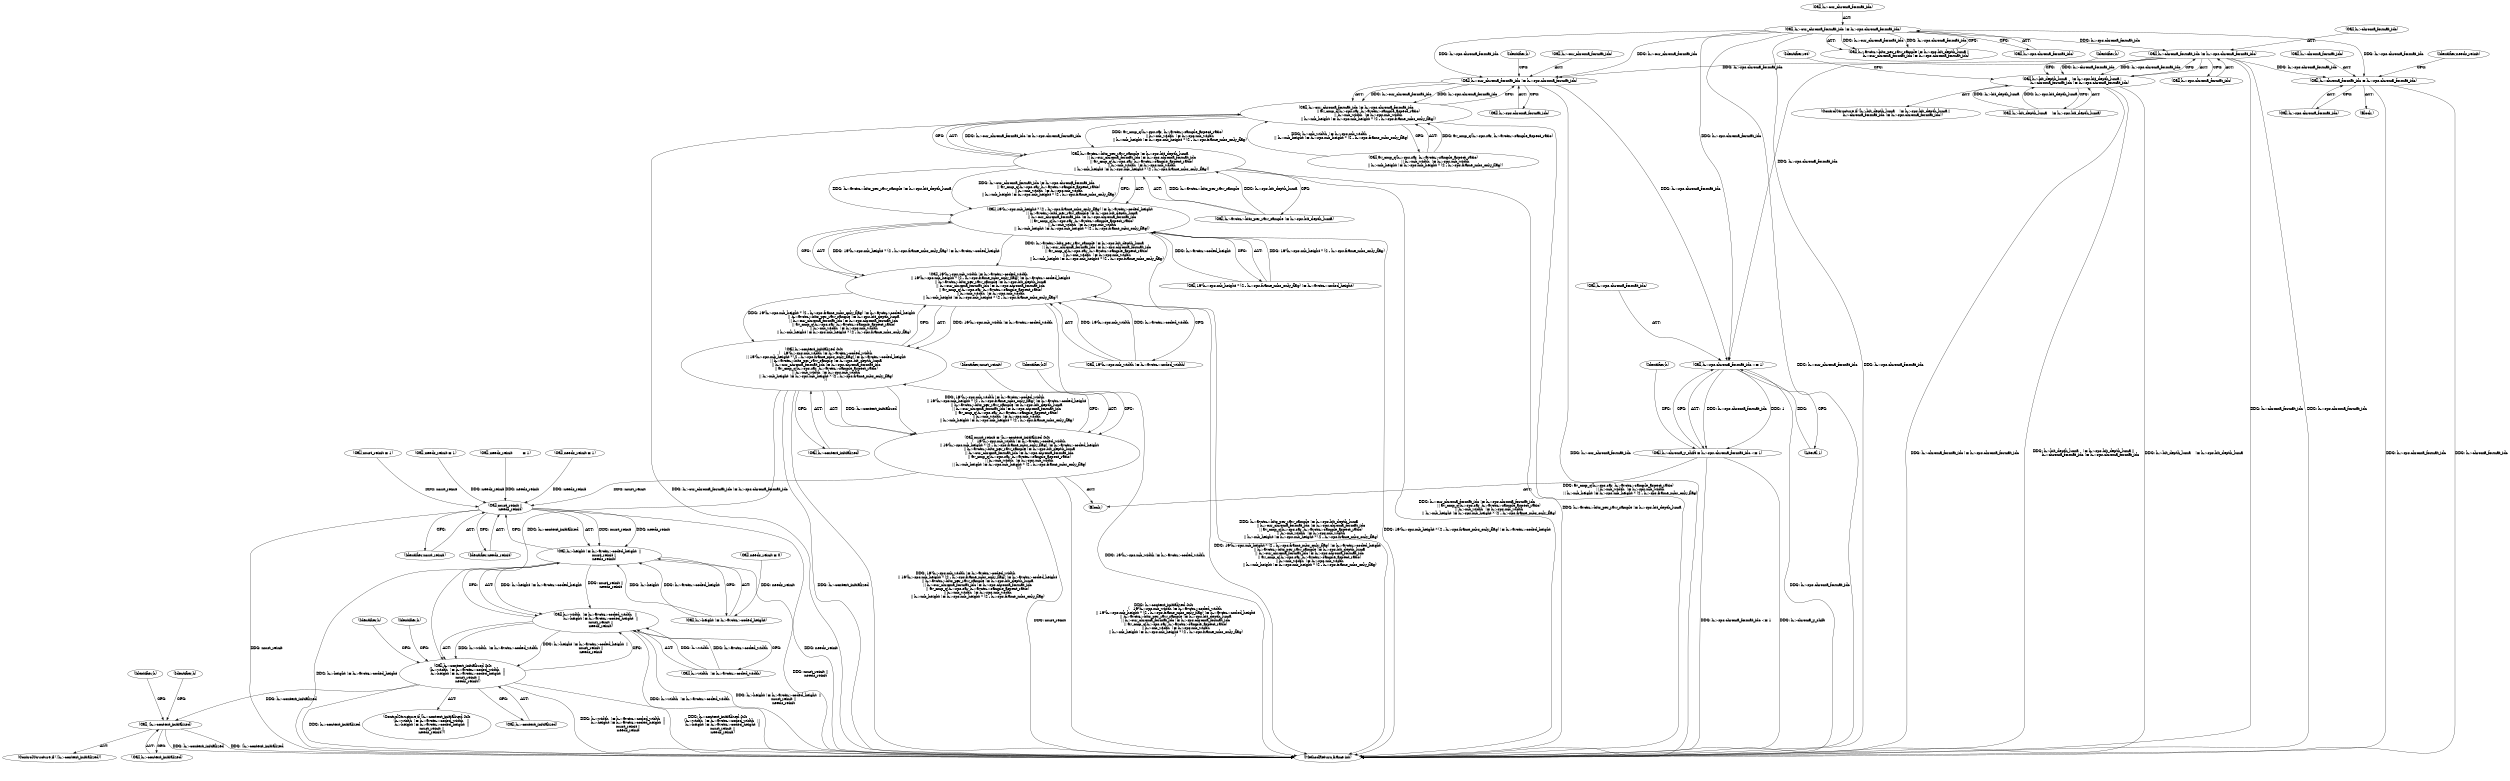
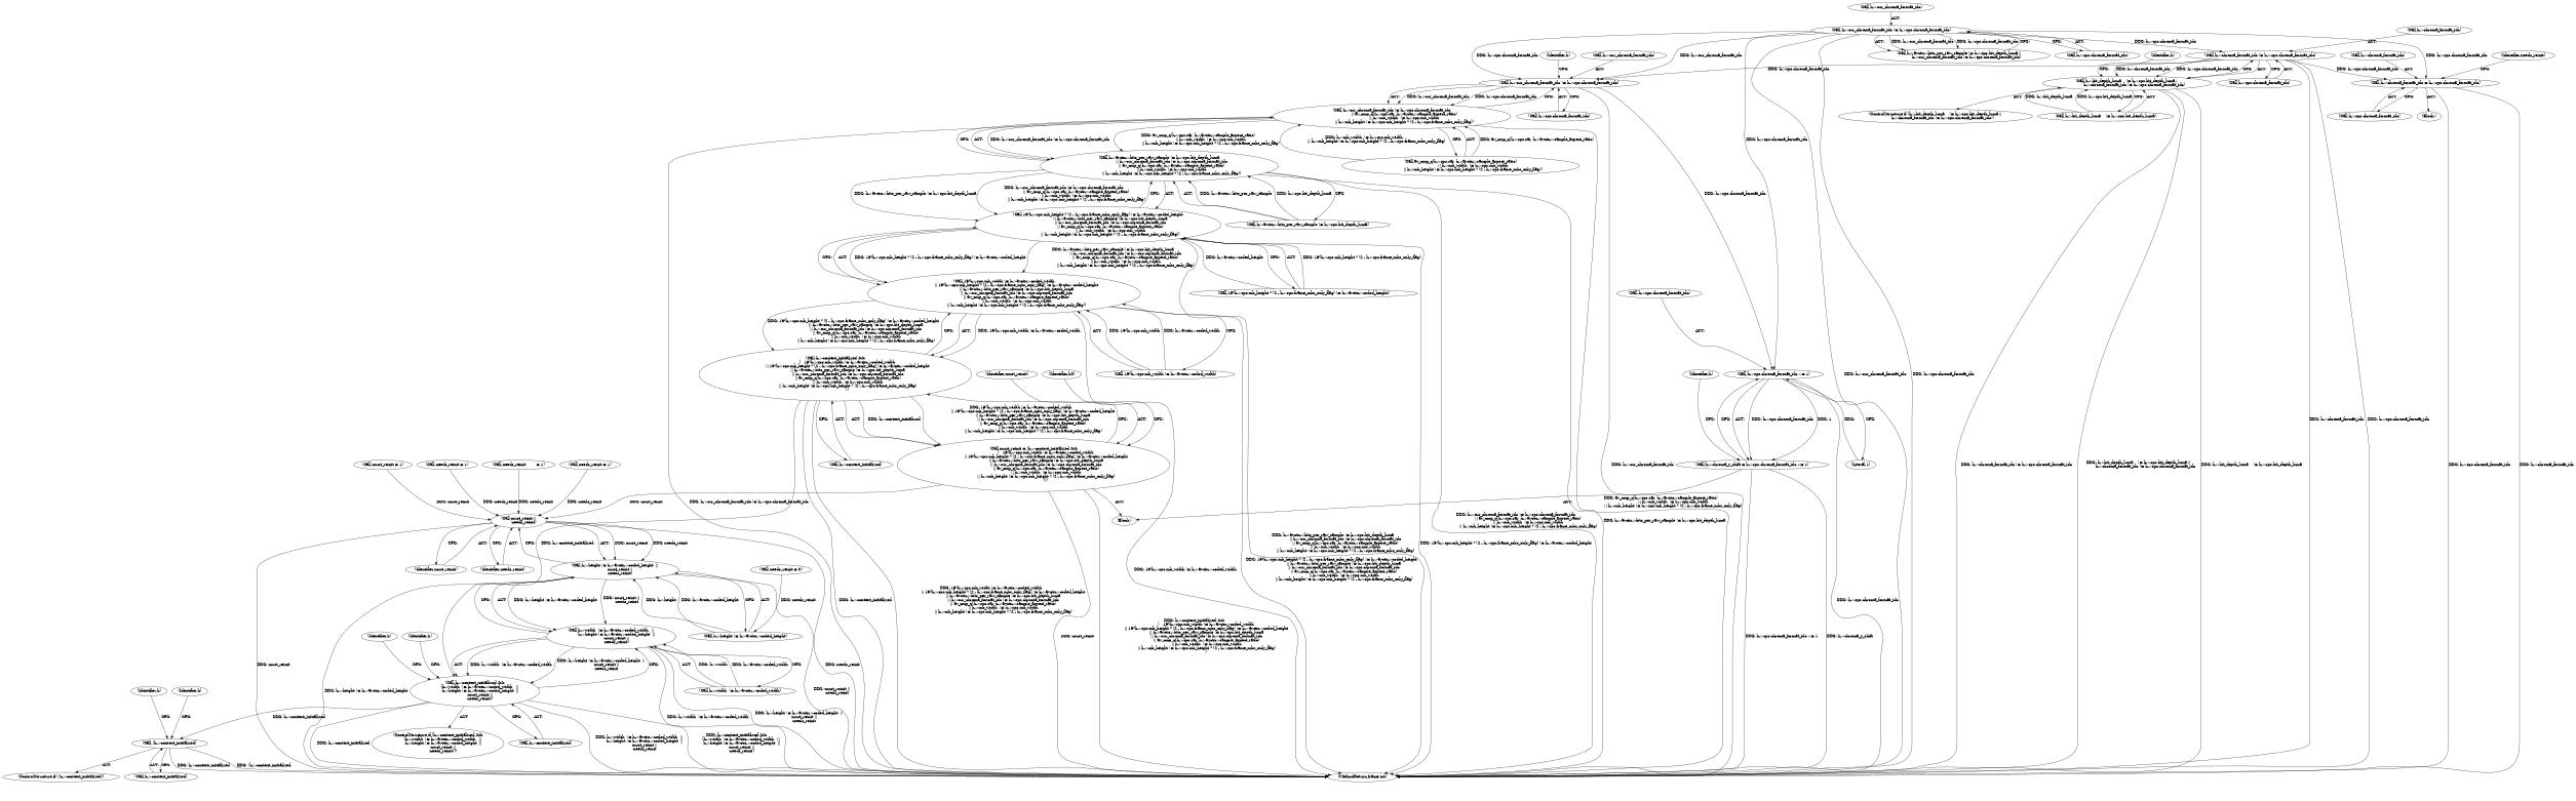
  digraph {
    n1 [label="(Call,h->chroma_format_idc != h->sps.chroma_format_idc)"]
    n2 [label="(Call,h->bit_depth_luma    != h->sps.bit_depth_luma ||\n            h->chroma_format_idc != h->sps.chroma_format_idc)"]
    n3 [label="(Call,h->chroma_format_idc = h->sps.chroma_format_idc)"]
    n4 [label="(Call,h->cur_chroma_format_idc != h->sps.chroma_format_idc)"]
    n5 [label="(Call,h->sps.chroma_format_idc <= 1)"]
    n6 [label="(Call,h->sps.chroma_format_idc)"]
    n7 [label="(MethodReturn,frame int)"]
    n8 [label="(ControlStructure,if (h->bit_depth_luma    != h->sps.bit_depth_luma ||\n            h->chroma_format_idc != h->sps.chroma_format_idc))"]
    n9 [label="(Call,h->bit_depth_luma    != h->sps.bit_depth_luma)"]
    n10 [label="(Call,h->sps.chroma_format_idc)"]
    n11 [label="(Block,)"]
    n12 [label="(Call,h->cur_chroma_format_idc != h->sps.chroma_format_idc\n                     || av_cmp_q(h->sps.sar, h->avctx->sample_aspect_ratio)\n                     || h->mb_width  != h->sps.mb_width\n                     || h->mb_height != h->sps.mb_height * (2 - h->sps.frame_mbs_only_flag))"]
    n13 [label="(Call,h->sps.chroma_format_idc)"]
    n14 [label="(Call,h->chroma_y_shift = h->sps.chroma_format_idc <= 1)"]
    n15 [label="(Literal,1)"]
    n16 [label="(Call,h->cur_chroma_format_idc != h->sps.chroma_format_idc)"]
    n17 [label="(Call,h->avctx->bits_per_raw_sample != h->sps.bit_depth_luma ||\n            h->cur_chroma_format_idc != h->sps.chroma_format_idc)"]
    n18 [label="(Call,h->sps.chroma_format_idc)"]
    n19 [label="(Call,h->avctx->bits_per_raw_sample != h->sps.bit_depth_luma\n                     || h->cur_chroma_format_idc != h->sps.chroma_format_idc\n                     || av_cmp_q(h->sps.sar, h->avctx->sample_aspect_ratio)\n                     || h->mb_width  != h->sps.mb_width\n                     || h->mb_height != h->sps.mb_height * (2 - h->sps.frame_mbs_only_flag))"]
    n20 [label="(Call,av_cmp_q(h->sps.sar, h->avctx->sample_aspect_ratio)\n                     || h->mb_width  != h->sps.mb_width\n                     || h->mb_height != h->sps.mb_height * (2 - h->sps.frame_mbs_only_flag))"]
    n21 [label="(Call,16*h->sps.mb_height * (2 - h->sps.frame_mbs_only_flag) != h->avctx->coded_height\n                     || h->avctx->bits_per_raw_sample != h->sps.bit_depth_luma\n                     || h->cur_chroma_format_idc != h->sps.chroma_format_idc\n                     || av_cmp_q(h->sps.sar, h->avctx->sample_aspect_ratio)\n                     || h->mb_width  != h->sps.mb_width\n                     || h->mb_height != h->sps.mb_height * (2 - h->sps.frame_mbs_only_flag))"]
    n22 [label="(Call,h->avctx->bits_per_raw_sample != h->sps.bit_depth_luma)"]
    n23 [label="(Call,16*h->sps.mb_width != h->avctx->coded_width\n                     || 16*h->sps.mb_height * (2 - h->sps.frame_mbs_only_flag) != h->avctx->coded_height\n                     || h->avctx->bits_per_raw_sample != h->sps.bit_depth_luma\n                     || h->cur_chroma_format_idc != h->sps.chroma_format_idc\n                     || av_cmp_q(h->sps.sar, h->avctx->sample_aspect_ratio)\n                     || h->mb_width  != h->sps.mb_width\n                     || h->mb_height != h->sps.mb_height * (2 - h->sps.frame_mbs_only_flag))"]
    n24 [label="(Call,16*h->sps.mb_height * (2 - h->sps.frame_mbs_only_flag) != h->avctx->coded_height)"]
    n25 [label="(Call,h->context_initialized &&\n                    (   16*h->sps.mb_width != h->avctx->coded_width\n                     || 16*h->sps.mb_height * (2 - h->sps.frame_mbs_only_flag) != h->avctx->coded_height\n                     || h->avctx->bits_per_raw_sample != h->sps.bit_depth_luma\n                     || h->cur_chroma_format_idc != h->sps.chroma_format_idc\n                     || av_cmp_q(h->sps.sar, h->avctx->sample_aspect_ratio)\n                     || h->mb_width  != h->sps.mb_width\n                     || h->mb_height != h->sps.mb_height * (2 - h->sps.frame_mbs_only_flag)\n                    ))"]
    n26 [label="(Call,16*h->sps.mb_width != h->avctx->coded_width)"]
    n27 [label="(Call,must_reinit = (h->context_initialized &&\n                    (   16*h->sps.mb_width != h->avctx->coded_width\n                     || 16*h->sps.mb_height * (2 - h->sps.frame_mbs_only_flag) != h->avctx->coded_height\n                     || h->avctx->bits_per_raw_sample != h->sps.bit_depth_luma\n                     || h->cur_chroma_format_idc != h->sps.chroma_format_idc\n                     || av_cmp_q(h->sps.sar, h->avctx->sample_aspect_ratio)\n                     || h->mb_width  != h->sps.mb_width\n                     || h->mb_height != h->sps.mb_height * (2 - h->sps.frame_mbs_only_flag)\n                    )))"]
    n28 [label="(Call,h->context_initialized &&\n        (h->width  != h->avctx->coded_width   ||\n         h->height != h->avctx->coded_height  ||\n         must_reinit ||\n         needs_reinit))"]
    n29 [label="(Call,h->context_initialized)"]
    n30 [label="(Call,must_reinit ||\n         needs_reinit)"]
    n31 [label="(Block,)"]
    n32 [label="(Call,h->width  != h->avctx->coded_width   ||\n         h->height != h->avctx->coded_height  ||\n         must_reinit ||\n         needs_reinit)"]
    n33 [label="(Call,!h->context_initialized)"]
    n34 [label="(Call,h->context_initialized)"]
    n35 [label="(ControlStructure,if (h->context_initialized &&\n        (h->width  != h->avctx->coded_width   ||\n         h->height != h->avctx->coded_height  ||\n         must_reinit ||\n         needs_reinit)))"]
    n36 [label="(Call,h->height != h->avctx->coded_height  ||\n         must_reinit ||\n         needs_reinit)"]
    n37 [label="(Identifier,must_reinit)"]
    n38 [label="(Identifier,needs_reinit)"]
    n39 [label="(Call,h->height != h->avctx->coded_height)"]
    n40 [label="(Call,h->width  != h->avctx->coded_width)"]
    n41 [label="(ControlStructure,if (!h->context_initialized))"]
    n42 [label="(Call,h->context_initialized)"]
    n43 [label="(Call,must_reinit = 1)"]
    n44 [label="(Identifier,h0)"]
    n45 [label="(Call,h->cur_chroma_format_idc)"]
    n46 [label="(Call,h->cur_chroma_format_idc)"]
    n47 [label="(Identifier,needs_reinit)"]
    n48 [label="(Identifier,h)"]
-   n49 [label="(Identifier,ret)"]
    n50 [label="(Call,needs_reinit = 1)"]
    n51 [label="(Identifier,h)"]
    n52 [label="(Identifier,h)"]
    n53 [label="(Call,needs_reinit = 0)"]
    n54 [label="(Identifier,h)"]
    n55 [label="(Call,h->chroma_format_idc)"]
    n56 [label="(Call,h->sps.chroma_format_idc)"]
    n57 [label="(Identifier,must_reinit)"]
    n58 [label="(Identifier,h)"]
    n59 [label="(Call,h->chroma_format_idc)"]
    n60 [label="(Call,needs_reinit         = 1)"]
    n61 [label="(Call,needs_reinit = 1)"]
    n62 [label="(Identifier,h)"]
    n63 [label="(Identifier,h)"]
    n1 -> n2 [label="AST: "]
    n1 -> n2 [label="DDG: h->chroma_format_idc"]
    n1 -> n2 [label="DDG: h->sps.chroma_format_idc"]
    n1 -> n3 [label="DDG: h->sps.chroma_format_idc"]
    n1 -> n4 [label="DDG: h->sps.chroma_format_idc"]
-   n1 -> n5 [label="DDG: h->sps.chroma_format_idc"]
    n1 -> n6 [label="CFG: "]
    n1 -> n7 [label="DDG: h->chroma_format_idc"]
    n1 -> n7 [label="DDG: h->sps.chroma_format_idc"]
    n2 -> n1 [label="CFG: "]
    n2 -> n7 [label="DDG: h->chroma_format_idc != h->sps.chroma_format_idc"]
    n2 -> n7 [label="DDG: h->bit_depth_luma    != h->sps.bit_depth_luma ||\n            h->chroma_format_idc != h->sps.chroma_format_idc"]
    n2 -> n7 [label="DDG: h->bit_depth_luma    != h->sps.bit_depth_luma"]
    n2 -> n8 [label="AST: "]
    n2 -> n9 [label="CFG: "]
    n3 -> n7 [label="DDG: h->sps.chroma_format_idc"]
    n3 -> n7 [label="DDG: h->chroma_format_idc"]
    n3 -> n10 [label="CFG: "]
    n3 -> n11 [label="AST: "]
    n4 -> n5 [label="DDG: h->sps.chroma_format_idc"]
    n4 -> n7 [label="DDG: h->cur_chroma_format_idc"]
    n4 -> n12 [label="AST: "]
    n4 -> n12 [label="DDG: h->cur_chroma_format_idc"]
    n4 -> n12 [label="DDG: h->sps.chroma_format_idc"]
    n4 -> n13 [label="CFG: "]
    n5 -> n7 [label="DDG: h->sps.chroma_format_idc"]
    n5 -> n14 [label="AST: "]
    n5 -> n14 [label="DDG: h->sps.chroma_format_idc"]
    n5 -> n14 [label="DDG: 1"]
    n5 -> n15 [label="CFG: "]
    n6 -> n1 [label="AST: "]
    n9 -> n2 [label="AST: "]
    n9 -> n2 [label="DDG: h->bit_depth_luma"]
    n9 -> n2 [label="DDG: h->sps.bit_depth_luma"]
    n10 -> n3 [label="AST: "]
    n12 -> n4 [label="CFG: "]
    n12 -> n7 [label="DDG: av_cmp_q(h->sps.sar, h->avctx->sample_aspect_ratio)\n                     || h->mb_width  != h->sps.mb_width\n                     || h->mb_height != h->sps.mb_height * (2 - h->sps.frame_mbs_only_flag)"]
    n12 -> n7 [label="DDG: h->cur_chroma_format_idc != h->sps.chroma_format_idc"]
    n12 -> n19 [label="AST: "]
    n12 -> n19 [label="DDG: h->cur_chroma_format_idc != h->sps.chroma_format_idc"]
    n12 -> n19 [label="DDG: av_cmp_q(h->sps.sar, h->avctx->sample_aspect_ratio)\n                     || h->mb_width  != h->sps.mb_width\n                     || h->mb_height != h->sps.mb_height * (2 - h->sps.frame_mbs_only_flag)"]
    n12 -> n20 [label="CFG: "]
    n13 -> n4 [label="AST: "]
    n14 -> n5 [label="CFG: "]
    n14 -> n7 [label="DDG: h->sps.chroma_format_idc <= 1"]
    n14 -> n7 [label="DDG: h->chroma_y_shift"]
    n14 -> n31 [label="AST: "]
    n15 -> n5 [label="DDG: "]
    n16 -> n1 [label="DDG: h->sps.chroma_format_idc"]
    n16 -> n3 [label="DDG: h->sps.chroma_format_idc"]
    n16 -> n4 [label="DDG: h->cur_chroma_format_idc"]
    n16 -> n4 [label="DDG: h->sps.chroma_format_idc"]
    n16 -> n5 [label="DDG: h->sps.chroma_format_idc"]
    n16 -> n7 [label="DDG: h->cur_chroma_format_idc"]
    n16 -> n7 [label="DDG: h->sps.chroma_format_idc"]
    n16 -> n17 [label="AST: "]
    n16 -> n17 [label="DDG: h->cur_chroma_format_idc"]
    n16 -> n17 [label="DDG: h->sps.chroma_format_idc"]
    n16 -> n18 [label="CFG: "]
    n17 -> n16 [label="CFG: "]
    n18 -> n16 [label="AST: "]
    n19 -> n7 [label="DDG: h->cur_chroma_format_idc != h->sps.chroma_format_idc\n                     || av_cmp_q(h->sps.sar, h->avctx->sample_aspect_ratio)\n                     || h->mb_width  != h->sps.mb_width\n                     || h->mb_height != h->sps.mb_height * (2 - h->sps.frame_mbs_only_flag)"]
    n19 -> n7 [label="DDG: h->avctx->bits_per_raw_sample != h->sps.bit_depth_luma"]
    n19 -> n12 [label="CFG: "]
    n19 -> n21 [label="AST: "]
    n19 -> n21 [label="DDG: h->avctx->bits_per_raw_sample != h->sps.bit_depth_luma"]
    n19 -> n21 [label="DDG: h->cur_chroma_format_idc != h->sps.chroma_format_idc\n                     || av_cmp_q(h->sps.sar, h->avctx->sample_aspect_ratio)\n                     || h->mb_width  != h->sps.mb_width\n                     || h->mb_height != h->sps.mb_height * (2 - h->sps.frame_mbs_only_flag)"]
    n19 -> n22 [label="CFG: "]
    n20 -> n12 [label="AST: "]
    n20 -> n12 [label="DDG: av_cmp_q(h->sps.sar, h->avctx->sample_aspect_ratio)"]
    n20 -> n12 [label="DDG: h->mb_width  != h->sps.mb_width\n                     || h->mb_height != h->sps.mb_height * (2 - h->sps.frame_mbs_only_flag)"]
    n21 -> n7 [label="DDG: h->avctx->bits_per_raw_sample != h->sps.bit_depth_luma\n                     || h->cur_chroma_format_idc != h->sps.chroma_format_idc\n                     || av_cmp_q(h->sps.sar, h->avctx->sample_aspect_ratio)\n                     || h->mb_width  != h->sps.mb_width\n                     || h->mb_height != h->sps.mb_height * (2 - h->sps.frame_mbs_only_flag)"]
    n21 -> n7 [label="DDG: 16*h->sps.mb_height * (2 - h->sps.frame_mbs_only_flag) != h->avctx->coded_height"]
    n21 -> n19 [label="CFG: "]
    n21 -> n23 [label="AST: "]
    n21 -> n23 [label="DDG: 16*h->sps.mb_height * (2 - h->sps.frame_mbs_only_flag) != h->avctx->coded_height"]
    n21 -> n23 [label="DDG: h->avctx->bits_per_raw_sample != h->sps.bit_depth_luma\n                     || h->cur_chroma_format_idc != h->sps.chroma_format_idc\n                     || av_cmp_q(h->sps.sar, h->avctx->sample_aspect_ratio)\n                     || h->mb_width  != h->sps.mb_width\n                     || h->mb_height != h->sps.mb_height * (2 - h->sps.frame_mbs_only_flag)"]
    n21 -> n24 [label="CFG: "]
    n22 -> n19 [label="AST: "]
    n22 -> n19 [label="DDG: h->avctx->bits_per_raw_sample"]
    n22 -> n19 [label="DDG: h->sps.bit_depth_luma"]
    n23 -> n7 [label="DDG: 16*h->sps.mb_width != h->avctx->coded_width"]
    n23 -> n7 [label="DDG: 16*h->sps.mb_height * (2 - h->sps.frame_mbs_only_flag) != h->avctx->coded_height\n                     || h->avctx->bits_per_raw_sample != h->sps.bit_depth_luma\n                     || h->cur_chroma_format_idc != h->sps.chroma_format_idc\n                     || av_cmp_q(h->sps.sar, h->avctx->sample_aspect_ratio)\n                     || h->mb_width  != h->sps.mb_width\n                     || h->mb_height != h->sps.mb_height * (2 - h->sps.frame_mbs_only_flag)"]
    n23 -> n21 [label="CFG: "]
    n23 -> n25 [label="AST: "]
    n23 -> n25 [label="DDG: 16*h->sps.mb_width != h->avctx->coded_width"]
    n23 -> n25 [label="DDG: 16*h->sps.mb_height * (2 - h->sps.frame_mbs_only_flag) != h->avctx->coded_height\n                     || h->avctx->bits_per_raw_sample != h->sps.bit_depth_luma\n                     || h->cur_chroma_format_idc != h->sps.chroma_format_idc\n                     || av_cmp_q(h->sps.sar, h->avctx->sample_aspect_ratio)\n                     || h->mb_width  != h->sps.mb_width\n                     || h->mb_height != h->sps.mb_height * (2 - h->sps.frame_mbs_only_flag)"]
    n23 -> n26 [label="CFG: "]
    n24 -> n21 [label="AST: "]
    n24 -> n21 [label="DDG: 16*h->sps.mb_height * (2 - h->sps.frame_mbs_only_flag)"]
    n24 -> n21 [label="DDG: h->avctx->coded_height"]
    n25 -> n7 [label="DDG: h->context_initialized"]
    n25 -> n7 [label="DDG: 16*h->sps.mb_width != h->avctx->coded_width\n                     || 16*h->sps.mb_height * (2 - h->sps.frame_mbs_only_flag) != h->avctx->coded_height\n                     || h->avctx->bits_per_raw_sample != h->sps.bit_depth_luma\n                     || h->cur_chroma_format_idc != h->sps.chroma_format_idc\n                     || av_cmp_q(h->sps.sar, h->avctx->sample_aspect_ratio)\n                     || h->mb_width  != h->sps.mb_width\n                     || h->mb_height != h->sps.mb_height * (2 - h->sps.frame_mbs_only_flag)"]
    n25 -> n23 [label="CFG: "]
    n25 -> n27 [label="AST: "]
    n25 -> n27 [label="DDG: h->context_initialized"]
    n25 -> n27 [label="DDG: 16*h->sps.mb_width != h->avctx->coded_width\n                     || 16*h->sps.mb_height * (2 - h->sps.frame_mbs_only_flag) != h->avctx->coded_height\n                     || h->avctx->bits_per_raw_sample != h->sps.bit_depth_luma\n                     || h->cur_chroma_format_idc != h->sps.chroma_format_idc\n                     || av_cmp_q(h->sps.sar, h->avctx->sample_aspect_ratio)\n                     || h->mb_width  != h->sps.mb_width\n                     || h->mb_height != h->sps.mb_height * (2 - h->sps.frame_mbs_only_flag)"]
    n25 -> n28 [label="DDG: h->context_initialized"]
    n25 -> n29 [label="CFG: "]
    n26 -> n23 [label="AST: "]
    n26 -> n23 [label="DDG: 16*h->sps.mb_width"]
    n26 -> n23 [label="DDG: h->avctx->coded_width"]
    n27 -> n7 [label="DDG: must_reinit"]
    n27 -> n7 [label="DDG: h->context_initialized &&\n                    (   16*h->sps.mb_width != h->avctx->coded_width\n                     || 16*h->sps.mb_height * (2 - h->sps.frame_mbs_only_flag) != h->avctx->coded_height\n                     || h->avctx->bits_per_raw_sample != h->sps.bit_depth_luma\n                     || h->cur_chroma_format_idc != h->sps.chroma_format_idc\n                     || av_cmp_q(h->sps.sar, h->avctx->sample_aspect_ratio)\n                     || h->mb_width  != h->sps.mb_width\n                     || h->mb_height != h->sps.mb_height * (2 - h->sps.frame_mbs_only_flag)\n                    )"]
    n27 -> n25 [label="CFG: "]
    n27 -> n30 [label="DDG: must_reinit"]
    n27 -> n31 [label="AST: "]
    n28 -> n7 [label="DDG: h->context_initialized"]
    n28 -> n7 [label="DDG: h->width  != h->avctx->coded_width   ||\n         h->height != h->avctx->coded_height  ||\n         must_reinit ||\n         needs_reinit"]
    n28 -> n7 [label="DDG: h->context_initialized &&\n        (h->width  != h->avctx->coded_width   ||\n         h->height != h->avctx->coded_height  ||\n         must_reinit ||\n         needs_reinit)"]
    n28 -> n32 [label="CFG: "]
    n28 -> n33 [label="DDG: h->context_initialized"]
    n28 -> n34 [label="CFG: "]
    n28 -> n35 [label="AST: "]
    n29 -> n25 [label="AST: "]
    n30 -> n7 [label="DDG: needs_reinit"]
    n30 -> n7 [label="DDG: must_reinit"]
    n30 -> n36 [label="AST: "]
    n30 -> n36 [label="DDG: must_reinit"]
    n30 -> n36 [label="DDG: needs_reinit"]
    n30 -> n37 [label="CFG: "]
    n30 -> n38 [label="CFG: "]
    n32 -> n7 [label="DDG: h->width  != h->avctx->coded_width"]
    n32 -> n7 [label="DDG: h->height != h->avctx->coded_height  ||\n         must_reinit ||\n         needs_reinit"]
    n32 -> n28 [label="AST: "]
    n32 -> n28 [label="DDG: h->width  != h->avctx->coded_width"]
    n32 -> n28 [label="DDG: h->height != h->avctx->coded_height  ||\n         must_reinit ||\n         needs_reinit"]
    n32 -> n36 [label="CFG: "]
    n32 -> n40 [label="CFG: "]
    n33 -> n7 [label="DDG: !h->context_initialized"]
    n33 -> n7 [label="DDG: h->context_initialized"]
    n33 -> n41 [label="AST: "]
    n33 -> n42 [label="CFG: "]
    n34 -> n28 [label="AST: "]
    n36 -> n7 [label="DDG: must_reinit ||\n         needs_reinit"]
    n36 -> n7 [label="DDG: h->height != h->avctx->coded_height"]
    n36 -> n30 [label="CFG: "]
    n36 -> n32 [label="AST: "]
    n36 -> n32 [label="DDG: h->height != h->avctx->coded_height"]
    n36 -> n32 [label="DDG: must_reinit ||\n         needs_reinit"]
    n36 -> n39 [label="CFG: "]
    n37 -> n30 [label="AST: "]
    n38 -> n30 [label="AST: "]
    n39 -> n36 [label="AST: "]
    n39 -> n36 [label="DDG: h->height"]
    n39 -> n36 [label="DDG: h->avctx->coded_height"]
    n40 -> n32 [label="AST: "]
    n40 -> n32 [label="DDG: h->width"]
    n40 -> n32 [label="DDG: h->avctx->coded_width"]
    n42 -> n33 [label="AST: "]
    n43 -> n30 [label="DDG: must_reinit"]
    n44 -> n27 [label="CFG: "]
    n45 -> n16 [label="AST: "]
    n46 -> n4 [label="AST: "]
    n47 -> n3 [label="CFG: "]
    n48 -> n14 [label="CFG: "]
-   n49 -> n2 [label="CFG: "]
    n50 -> n30 [label="DDG: needs_reinit"]
    n51 -> n28 [label="CFG: "]
    n52 -> n2 [label="CFG: "]
    n53 -> n39 [label="DDG: needs_reinit"]
    n54 -> n33 [label="CFG: "]
    n55 -> n3 [label="AST: "]
    n56 -> n5 [label="AST: "]
    n57 -> n27 [label="AST: "]
    n58 -> n4 [label="CFG: "]
    n59 -> n1 [label="AST: "]
    n60 -> n30 [label="DDG: needs_reinit"]
    n61 -> n30 [label="DDG: needs_reinit"]
    n62 -> n28 [label="CFG: "]
    n63 -> n33 [label="CFG: "]
  }
